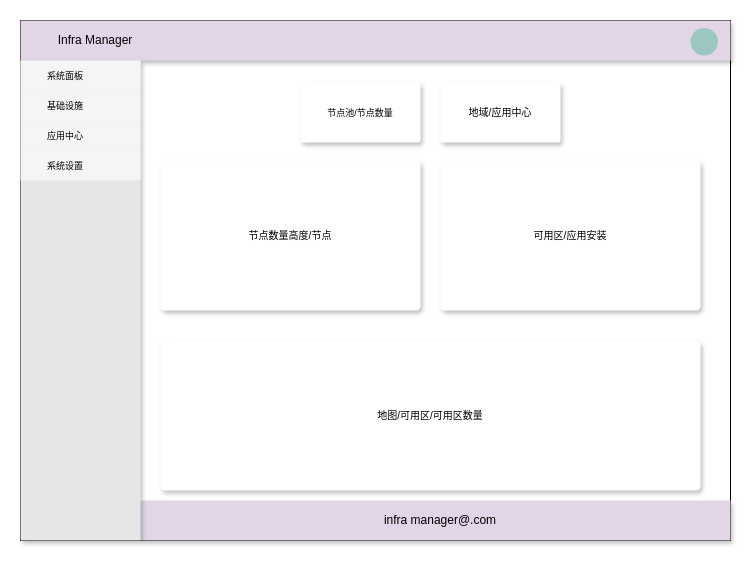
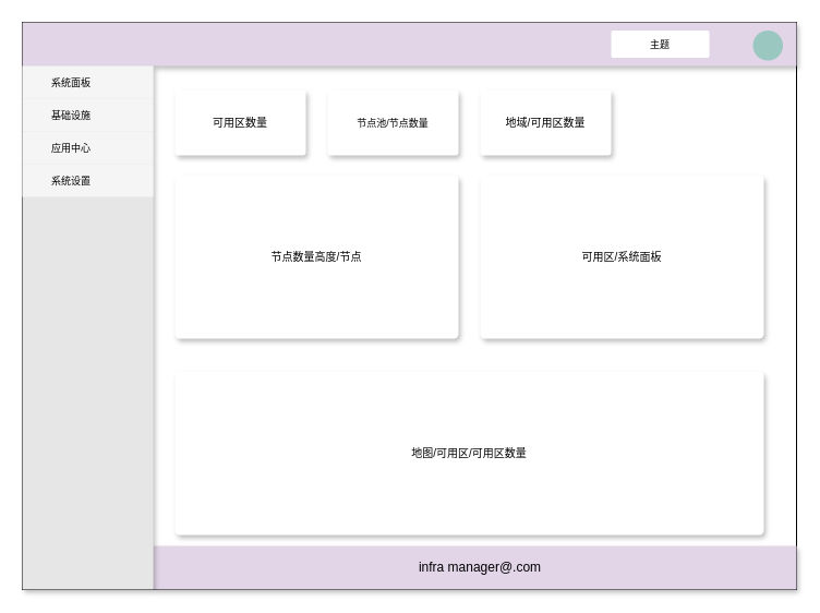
  <mxCell id="0" />
  <mxCell id="1" parent="0" />
  <mxCell id="2" value="" style="rounded=0;whiteSpace=wrap;html=1;" parent="1" vertex="1"><mxGeometry x="20" y="20" width="710" height="520" as="geometry" /></mxCell>
  <mxCell id="3" value="" style="rounded=0;whiteSpace=wrap;html=1;fillColor=#e1d5e7;strokeColor=none;shadow=1;glass=0;" parent="1" vertex="1"><mxGeometry x="140" y="500" width="590" height="40" as="geometry" /></mxCell>
  <mxCell id="4" value="" style="rounded=0;whiteSpace=wrap;html=1;fillColor=#e1d5e7;strokeColor=none;shadow=1;glass=0;" parent="1" vertex="1"><mxGeometry x="20" y="20" width="710" height="40" as="geometry" /></mxCell>
  <mxCell id="5" value="" style="rounded=0;whiteSpace=wrap;html=1;strokeColor=none;shadow=1;fillColor=#E6E6E6;" parent="1" vertex="1"><mxGeometry x="20" y="60" width="120" height="480" as="geometry" /></mxCell>
  <mxCell id="6" value="" style="shape=image;verticalLabelPosition=bottom;verticalAlign=top;imageAspect=0;image=https://akveo.github.io/eva-icons/outline/svg/menu-outline.svg;" parent="1" vertex="1"><mxGeometry x="30" y="31" width="18" height="18" as="geometry" /></mxCell>
  <mxCell id="7" value="" style="shape=image;verticalLabelPosition=bottom;verticalAlign=top;imageAspect=0;image=https://akveo.github.io/eva-icons/fill/svg/bell.svg;" parent="1" vertex="1"><mxGeometry x="660" y="32" width="16" height="16" as="geometry" /></mxCell>
  <mxCell id="8" value="" style="group" parent="1" vertex="1" connectable="0"><mxGeometry x="20" y="120" width="120" height="30" as="geometry" /></mxCell>
  <mxCell id="9" value="&lt;font color=&quot;#000000&quot; style=&quot;font-size: 9px;&quot;&gt;&amp;nbsp; &amp;nbsp; &amp;nbsp; &amp;nbsp; &amp;nbsp; 应用中心&lt;/font&gt;" style="rounded=0;whiteSpace=wrap;html=1;align=left;strokeColor=none;fillColor=#f5f5f5;fontColor=#333333;" parent="8" vertex="1"><mxGeometry width="120" height="30" as="geometry" /></mxCell>
  <mxCell id="10" value="" style="shape=image;verticalLabelPosition=bottom;verticalAlign=top;imageAspect=0;image=https://akveo.github.io/eva-icons/fill/svg/arrow-ios-back.svg;" parent="8" vertex="1"><mxGeometry x="100" y="8" width="14" height="14" as="geometry" /></mxCell>
  <mxCell id="11" value="" style="shape=image;verticalLabelPosition=bottom;verticalAlign=top;imageAspect=0;image=https://akveo.github.io/eva-icons/fill/svg/cube.svg;" parent="8" vertex="1"><mxGeometry x="10" y="8" width="14" height="14" as="geometry" /></mxCell>
  <mxCell id="12" value="" style="group" parent="1" vertex="1" connectable="0"><mxGeometry x="20" y="90" width="120" height="30" as="geometry" /></mxCell>
  <mxCell id="13" value="&lt;font color=&quot;#000000&quot; style=&quot;font-size: 9px;&quot;&gt;&amp;nbsp; &amp;nbsp; &amp;nbsp; &amp;nbsp; &amp;nbsp; 基础设施&lt;/font&gt;" style="rounded=0;whiteSpace=wrap;html=1;align=left;strokeColor=none;fillColor=#f5f5f5;fontColor=#333333;" parent="12" vertex="1"><mxGeometry width="120" height="30" as="geometry" /></mxCell>
  <mxCell id="14" value="" style="shape=image;verticalLabelPosition=bottom;verticalAlign=top;imageAspect=0;image=https://akveo.github.io/eva-icons/fill/svg/arrow-ios-back.svg;" parent="12" vertex="1"><mxGeometry x="100" y="8" width="14" height="14" as="geometry" /></mxCell>
  <mxCell id="15" value="" style="shape=image;verticalLabelPosition=bottom;verticalAlign=top;imageAspect=0;image=https://akveo.github.io/eva-icons/fill/svg/hard-drive.svg;" parent="12" vertex="1"><mxGeometry x="10" y="8" width="14" height="14" as="geometry" /></mxCell>
  <mxCell id="16" value="&lt;font color=&quot;#000000&quot; style=&quot;font-size: 9px;&quot;&gt;&amp;nbsp; &amp;nbsp; &amp;nbsp; &amp;nbsp; &amp;nbsp; 系统面板&lt;/font&gt;" style="rounded=0;whiteSpace=wrap;html=1;align=left;strokeColor=none;fillColor=#f5f5f5;fontColor=#333333;container=0;" parent="1" vertex="1"><mxGeometry x="20" y="60" width="120" height="30" as="geometry" /></mxCell>
  <mxCell id="17" value="" style="shape=image;verticalLabelPosition=bottom;verticalAlign=top;imageAspect=0;image=https://akveo.github.io/eva-icons/fill/svg/pie-chart.svg;" parent="1" vertex="1"><mxGeometry x="30" y="68" width="14" height="14" as="geometry" /></mxCell>
- <mxCell id="19" value="Infra Manager" style="rounded=0;whiteSpace=wrap;html=1;strokeColor=none;opacity=0;" parent="1" vertex="1"><mxGeometry x="50" y="20" width="90" height="40" as="geometry" /></mxCell>
+ <mxCell id="18" value="&lt;font size=&quot;1&quot;&gt;可用区数量&lt;/font&gt;" style="rounded=1;whiteSpace=wrap;html=1;strokeColor=none;shadow=1;arcSize=4;" parent="1" vertex="1"><mxGeometry x="160" y="82" width="120" height="60" as="geometry" /></mxCell>
+ <mxCell id="20" value="&lt;font style=&quot;font-size: 9px;&quot;&gt;主题&lt;/font&gt;" style="rounded=1;whiteSpace=wrap;html=1;strokeColor=none;fillColor=default;absoluteArcSize=0;arcSize=7;" parent="1" vertex="1"><mxGeometry x="560" y="27.5" width="90" height="25" as="geometry" /></mxCell>
  <mxCell id="21" value="&lt;font style=&quot;font-size: 9px;&quot;&gt;节点池/节点数量&lt;/font&gt;" style="rounded=1;whiteSpace=wrap;html=1;strokeColor=none;shadow=1;arcSize=4;" parent="1" vertex="1"><mxGeometry x="300" y="82" width="120" height="60" as="geometry" /></mxCell>
- <mxCell id="22" value="&lt;font size=&quot;1&quot;&gt;地域/应用中心&lt;/font&gt;" style="rounded=1;whiteSpace=wrap;html=1;strokeColor=none;shadow=1;arcSize=4;" parent="1" vertex="1"><mxGeometry x="440" y="82" width="120" height="60" as="geometry" /></mxCell>
+ <mxCell id="22" value="&lt;font size=&quot;1&quot;&gt;地域/可用区数量&lt;/font&gt;" style="rounded=1;whiteSpace=wrap;html=1;strokeColor=none;shadow=1;arcSize=4;" parent="1" vertex="1"><mxGeometry x="440" y="82" width="120" height="60" as="geometry" /></mxCell>
  <mxCell id="23" value="&lt;font size=&quot;1&quot;&gt;节点数量高度/节点&lt;/font&gt;" style="rounded=1;whiteSpace=wrap;html=1;strokeColor=none;shadow=1;arcSize=3;" parent="1" vertex="1"><mxGeometry x="160" y="160" width="260" height="150" as="geometry" /></mxCell>
  <mxCell id="24" value="infra manager@.com" style="rounded=0;whiteSpace=wrap;html=1;strokeColor=none;opacity=0;" parent="1" vertex="1"><mxGeometry x="376.25" y="500" width="127.5" height="40" as="geometry" /></mxCell>
- <mxCell id="25" value="&lt;font size=&quot;1&quot;&gt;可用区/应用安装&lt;/font&gt;" style="rounded=1;whiteSpace=wrap;html=1;strokeColor=none;shadow=1;arcSize=3;" parent="1" vertex="1"><mxGeometry x="440" y="160" width="260" height="150" as="geometry" /></mxCell>
+ <mxCell id="25" value="&lt;font size=&quot;1&quot;&gt;可用区/系统面板&lt;/font&gt;" style="rounded=1;whiteSpace=wrap;html=1;strokeColor=none;shadow=1;arcSize=3;" parent="1" vertex="1"><mxGeometry x="440" y="160" width="260" height="150" as="geometry" /></mxCell>
  <mxCell id="26" value="&lt;font size=&quot;1&quot;&gt;地图/可用区/可用区数量&lt;/font&gt;" style="rounded=1;whiteSpace=wrap;html=1;strokeColor=none;shadow=1;arcSize=3;" parent="1" vertex="1"><mxGeometry x="160" y="340" width="540" height="150" as="geometry" /></mxCell>
  <mxCell id="27" value="&lt;font color=&quot;#000000&quot; style=&quot;font-size: 9px;&quot;&gt;&amp;nbsp; &amp;nbsp; &amp;nbsp; &amp;nbsp; &amp;nbsp; 系统设置&lt;/font&gt;" style="rounded=0;whiteSpace=wrap;html=1;align=left;strokeColor=none;fillColor=#f5f5f5;fontColor=#333333;" parent="1" vertex="1"><mxGeometry x="20" y="150" width="120" height="30" as="geometry" /></mxCell>
  <mxCell id="28" value="" style="shape=image;verticalLabelPosition=bottom;verticalAlign=top;imageAspect=0;image=https://akveo.github.io/eva-icons/fill/svg/arrow-ios-back.svg;" parent="1" vertex="1"><mxGeometry x="120" y="158" width="14" height="14" as="geometry" /></mxCell>
  <mxCell id="29" value="" style="shape=image;verticalLabelPosition=bottom;verticalAlign=top;imageAspect=0;image=https://akveo.github.io/eva-icons/fill/svg/settings-2.svg;" parent="1" vertex="1"><mxGeometry x="30" y="158" width="14" height="14" as="geometry" /></mxCell>
  <mxCell id="30" value="" style="group" parent="1" vertex="1" connectable="0"><mxGeometry x="690" y="27.5" width="27.5" height="27.5" as="geometry" /></mxCell>
  <mxCell id="31" value="" style="ellipse;whiteSpace=wrap;html=1;aspect=fixed;strokeColor=none;fillColor=#9AC7BF;" parent="30" vertex="1"><mxGeometry width="27.5" height="27.5" as="geometry" /></mxCell>
  <mxCell id="32" value="" style="shape=image;verticalLabelPosition=bottom;verticalAlign=top;imageAspect=0;image=https://akveo.github.io/eva-icons/fill/svg/person.svg;" parent="30" vertex="1"><mxGeometry x="4.75" y="4.75" width="18" height="18" as="geometry" /></mxCell>
